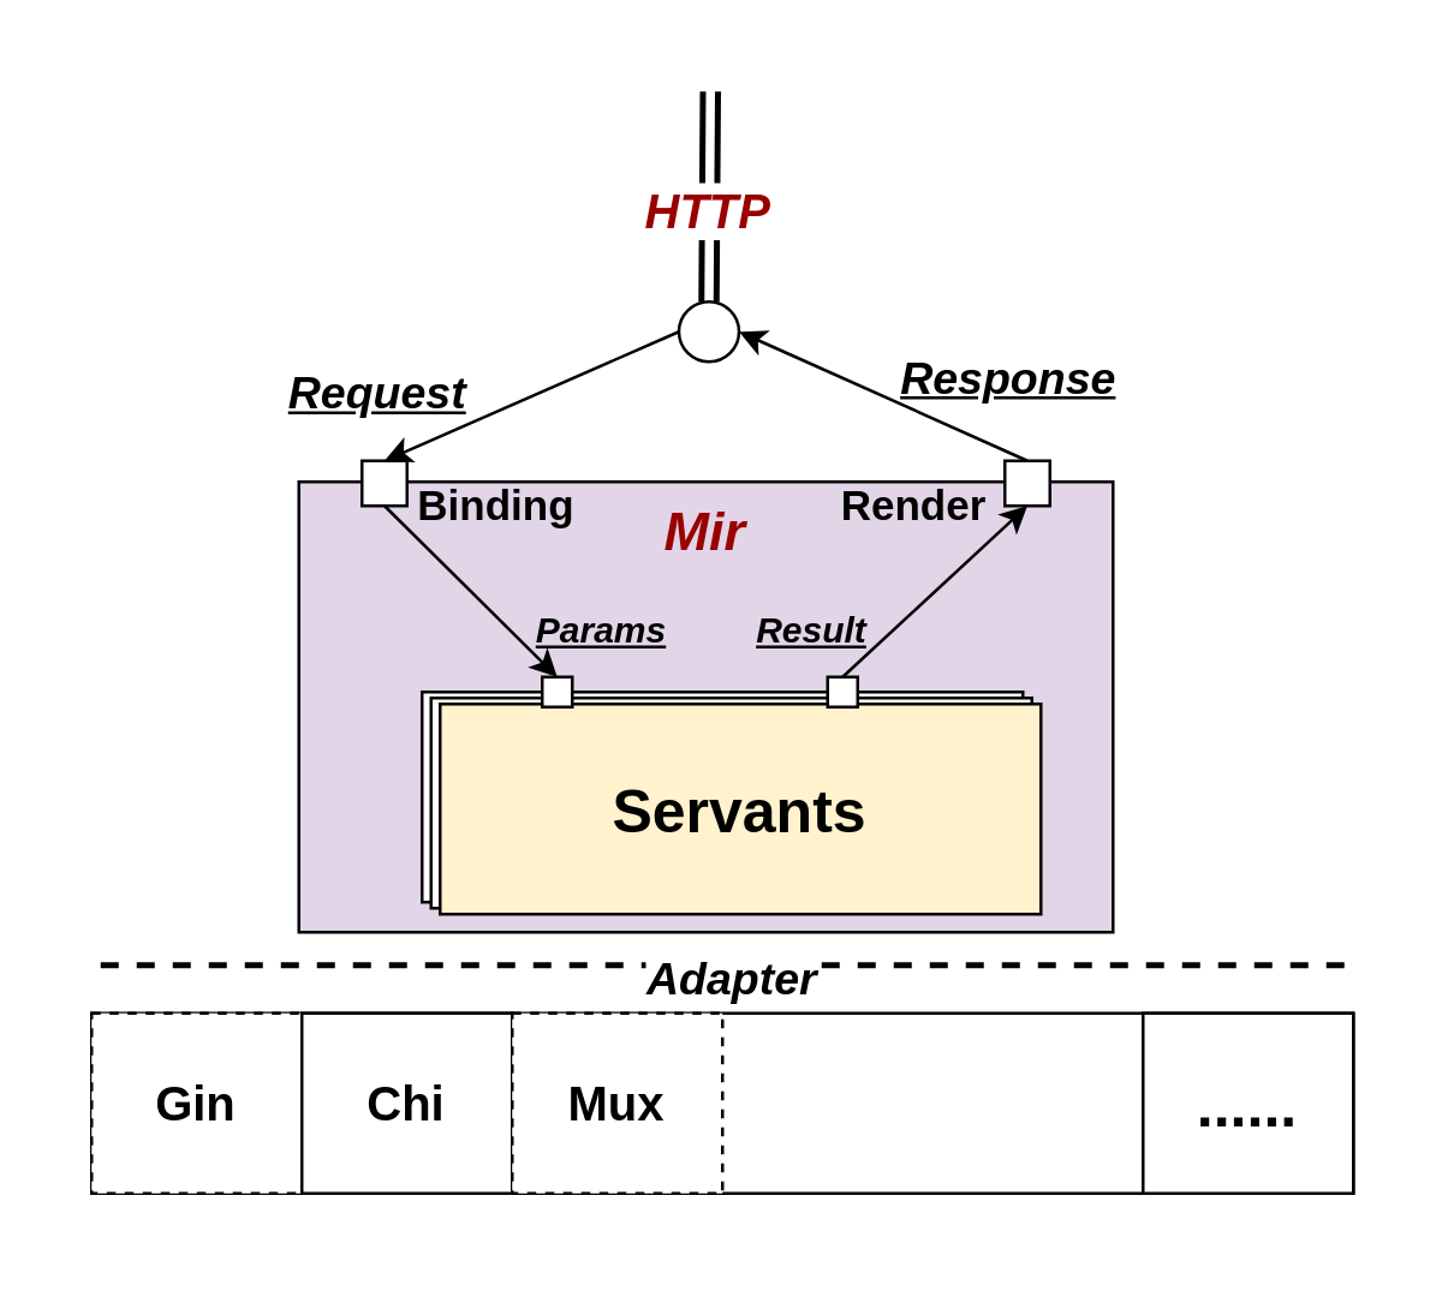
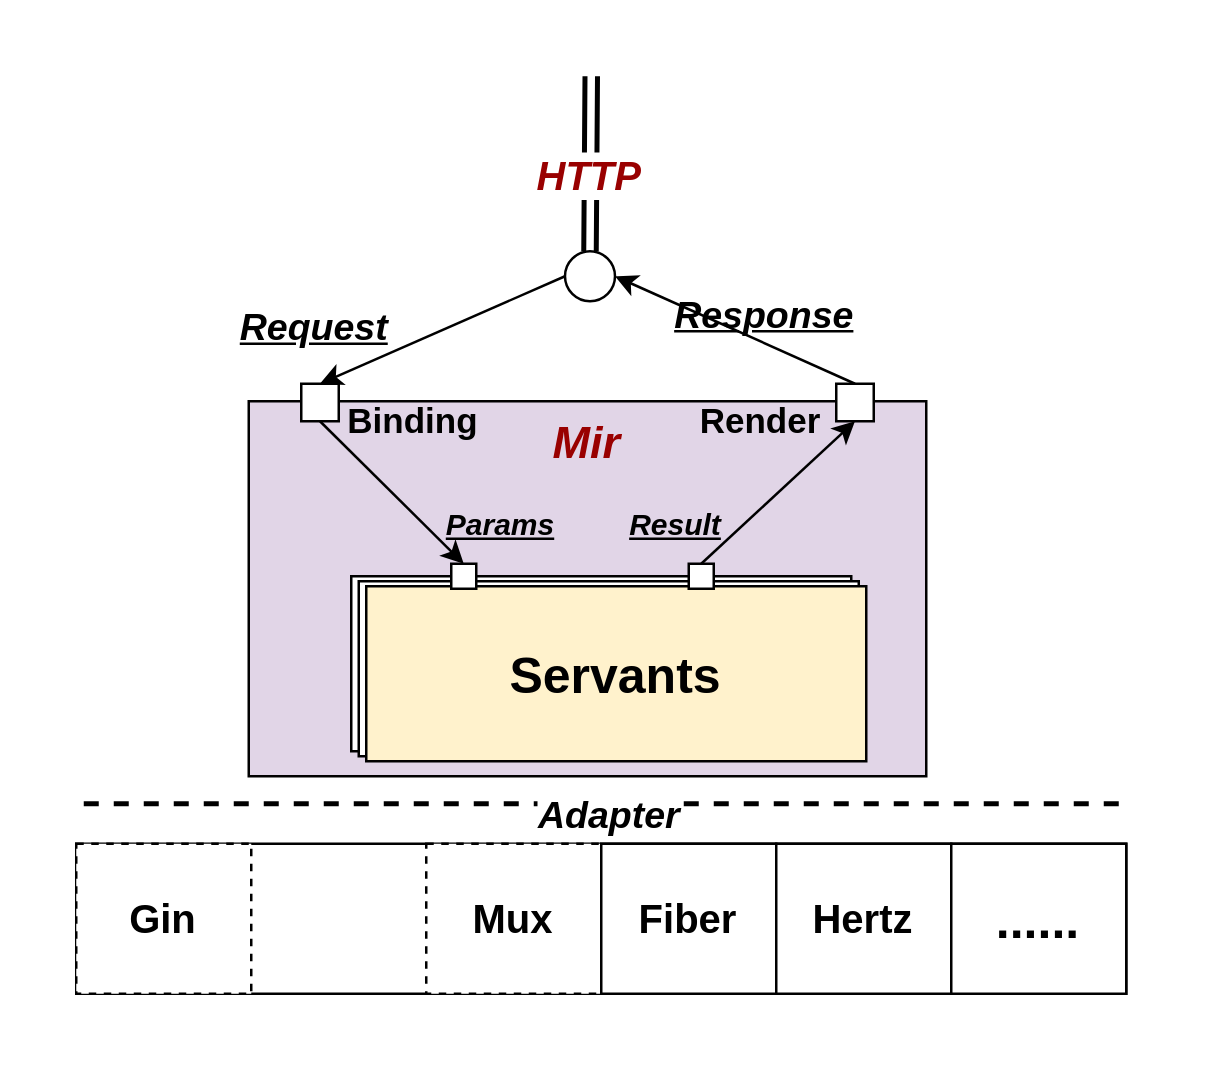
  <mxCell id="0" />
  <mxCell id="1" parent="0" />
  <mxCell id="2" value="" style="rounded=0;whiteSpace=wrap;html=1;dashed=1;strokeColor=none;fontSize=20;fontColor=#000000;fillColor=none;gradientColor=none;" parent="1" vertex="1"><mxGeometry x="20" y="20" width="440" height="390" as="geometry" /></mxCell>
  <mxCell id="3" value="Mir" style="rounded=0;whiteSpace=wrap;html=1;fontStyle=3;verticalAlign=top;fontSize=18;fontColor=#990000;fillColor=#e1d5e7;" parent="1" vertex="1"><mxGeometry x="99" y="160" width="271" height="150" as="geometry" /></mxCell>
  <mxCell id="4" value="" style="whiteSpace=wrap;html=1;aspect=fixed;" parent="1" vertex="1"><mxGeometry x="120" y="153" width="15" height="15" as="geometry" /></mxCell>
  <mxCell id="5" value="" style="whiteSpace=wrap;html=1;aspect=fixed;" parent="1" vertex="1"><mxGeometry x="334" y="153" width="15" height="15" as="geometry" /></mxCell>
  <mxCell id="6" value="Servant" style="rounded=0;whiteSpace=wrap;html=1;fontStyle=1;fontSize=20;fontColor=#000000;" parent="1" vertex="1"><mxGeometry x="140" y="230" width="200" height="70" as="geometry" /></mxCell>
  <mxCell id="7" value="" style="endArrow=classic;html=1;rounded=0;entryX=0.5;entryY=0;entryDx=0;entryDy=0;exitX=0;exitY=0.5;exitDx=0;exitDy=0;" parent="1" source="17" target="4" edge="1"><mxGeometry width="50" height="50" relative="1" as="geometry"><mxPoint x="220" y="90" as="sourcePoint" /><mxPoint x="120" y="90" as="targetPoint" /></mxGeometry></mxCell>
  <mxCell id="8" value="" style="endArrow=classic;html=1;rounded=0;exitX=0.5;exitY=0;exitDx=0;exitDy=0;entryX=1;entryY=0.5;entryDx=0;entryDy=0;" parent="1" source="5" target="17" edge="1"><mxGeometry width="50" height="50" relative="1" as="geometry"><mxPoint x="310" y="330" as="sourcePoint" /><mxPoint x="260" y="90" as="targetPoint" /></mxGeometry></mxCell>
  <mxCell id="9" value="" style="endArrow=classic;html=1;rounded=0;exitX=0.5;exitY=1;exitDx=0;exitDy=0;entryX=0.5;entryY=0;entryDx=0;entryDy=0;" parent="1" source="4" edge="1"><mxGeometry width="50" height="50" relative="1" as="geometry"><mxPoint x="310" y="330" as="sourcePoint" /><mxPoint x="185" y="225" as="targetPoint" /></mxGeometry></mxCell>
  <mxCell id="10" value="" style="endArrow=classic;html=1;rounded=0;exitX=0.5;exitY=0;exitDx=0;exitDy=0;entryX=0.5;entryY=1;entryDx=0;entryDy=0;" parent="1" target="5" edge="1"><mxGeometry width="50" height="50" relative="1" as="geometry"><mxPoint x="280" y="225" as="sourcePoint" /><mxPoint x="360" y="280" as="targetPoint" /></mxGeometry></mxCell>
  <mxCell id="11" value="Binding" style="text;html=1;strokeColor=none;fillColor=none;align=center;verticalAlign=middle;whiteSpace=wrap;rounded=0;fontStyle=1;fontSize=14;" parent="1" vertex="1"><mxGeometry x="135" y="153" width="60" height="30" as="geometry" /></mxCell>
  <mxCell id="12" value="Render" style="text;html=1;strokeColor=none;fillColor=none;align=center;verticalAlign=middle;whiteSpace=wrap;rounded=0;fontStyle=1;fontSize=14;" parent="1" vertex="1"><mxGeometry x="274" y="153" width="60" height="30" as="geometry" /></mxCell>
  <mxCell id="13" value="Params" style="text;html=1;strokeColor=none;fillColor=none;align=center;verticalAlign=middle;whiteSpace=wrap;rounded=0;fontStyle=7" parent="1" vertex="1"><mxGeometry x="170" y="195" width="60" height="30" as="geometry" /></mxCell>
  <mxCell id="14" value="Result" style="text;html=1;strokeColor=none;fillColor=none;align=center;verticalAlign=middle;whiteSpace=wrap;rounded=0;fontStyle=7" parent="1" vertex="1"><mxGeometry x="240" y="195" width="60" height="30" as="geometry" /></mxCell>
  <mxCell id="15" value="Request" style="text;html=1;align=center;verticalAlign=middle;resizable=0;points=[];autosize=1;strokeColor=none;fillColor=none;fontStyle=7;fontSize=15;" parent="1" vertex="1"><mxGeometry x="85" y="115" width="80" height="30" as="geometry" /></mxCell>
- <mxCell id="16" value="Response" style="text;html=1;align=center;verticalAlign=middle;resizable=0;points=[];autosize=1;strokeColor=none;fillColor=none;fontStyle=7;fontSize=15;" parent="1" vertex="1"><mxGeometry x="285" y="110" width="100" height="30" as="geometry" /></mxCell>
+ <mxCell id="16" value="Response" style="text;html=1;align=center;verticalAlign=middle;resizable=0;points=[];autosize=1;strokeColor=none;fillColor=none;fontStyle=7;fontSize=15;" parent="1" vertex="1"><mxGeometry x="255" y="110" width="100" height="30" as="geometry" /></mxCell>
  <mxCell id="17" value="" style="ellipse;whiteSpace=wrap;html=1;aspect=fixed;fontSize=15;" parent="1" vertex="1"><mxGeometry x="225.5" y="100" width="20" height="20" as="geometry" /></mxCell>
  <mxCell id="18" value="" style="endArrow=none;html=1;rounded=0;fontSize=15;exitX=0.5;exitY=0;exitDx=0;exitDy=0;strokeWidth=2;shape=link;" parent="1" source="17" edge="1"><mxGeometry width="50" height="50" relative="1" as="geometry"><mxPoint x="310" y="390" as="sourcePoint" /><mxPoint x="236" y="30" as="targetPoint" /></mxGeometry></mxCell>
  <mxCell id="19" value="HTTP" style="edgeLabel;html=1;align=center;verticalAlign=middle;resizable=0;points=[];fontSize=16;fontStyle=3;fontColor=#990000;" parent="18" vertex="1" connectable="0"><mxGeometry x="0.161" y="-2" relative="1" as="geometry"><mxPoint x="-3" y="10" as="offset" /></mxGeometry></mxCell>
  <mxCell id="20" value="" style="rounded=0;whiteSpace=wrap;html=1;fontSize=18;fontColor=#000000;fillColor=none;" parent="1" vertex="1"><mxGeometry x="30" y="337" width="420" height="60" as="geometry" /></mxCell>
  <mxCell id="21" value="Gin" style="rounded=0;whiteSpace=wrap;html=1;strokeColor=default;fontSize=16;fontColor=#000000;fillColor=default;gradientColor=none;fontStyle=1;dashed=1;" parent="1" vertex="1"><mxGeometry x="30" y="337" width="70" height="60" as="geometry" /></mxCell>
- <mxCell id="22" value="Chi" style="rounded=0;whiteSpace=wrap;html=1;strokeColor=default;fontSize=16;fontColor=#000000;fillColor=default;gradientColor=none;fontStyle=1" parent="1" vertex="1"><mxGeometry x="100" y="337" width="70" height="60" as="geometry" /></mxCell>
  <mxCell id="23" value="Mux" style="rounded=0;whiteSpace=wrap;html=1;strokeColor=default;fontSize=16;fontColor=#000000;fillColor=default;gradientColor=none;fontStyle=1;dashed=1;" parent="1" vertex="1"><mxGeometry x="170" y="337" width="70" height="60" as="geometry" /></mxCell>
+ <mxCell id="24" value="Fiber" style="rounded=0;whiteSpace=wrap;html=1;strokeColor=default;fontSize=16;fontColor=#000000;fillColor=default;gradientColor=none;fontStyle=1" parent="1" vertex="1"><mxGeometry x="240" y="337" width="70" height="60" as="geometry" /></mxCell>
+ <mxCell id="25" value="Hertz" style="rounded=0;whiteSpace=wrap;html=1;strokeColor=default;fontSize=16;fontColor=#000000;fillColor=default;gradientColor=none;fontStyle=1" parent="1" vertex="1"><mxGeometry x="310" y="337" width="70" height="60" as="geometry" /></mxCell>
  <mxCell id="26" value="......" style="rounded=0;whiteSpace=wrap;html=1;strokeColor=default;fontSize=20;fontColor=#000000;fillColor=default;gradientColor=none;fontStyle=1;verticalAlign=middle;horizontal=1;" parent="1" vertex="1"><mxGeometry x="380" y="337" width="70" height="60" as="geometry" /></mxCell>
  <mxCell id="27" value="&lt;b&gt;&lt;font style=&quot;font-size: 15px;&quot;&gt;Adapter&lt;/font&gt;&lt;/b&gt;" style="line;strokeWidth=2;html=1;strokeColor=default;fontSize=18;fontColor=#000000;fillColor=default;gradientColor=none;dashed=1;verticalAlign=middle;fontStyle=2;align=center;horizontal=1;labelPosition=center;verticalLabelPosition=middle;" parent="1" vertex="1"><mxGeometry x="33" y="316" width="420" height="10" as="geometry" /></mxCell>
  <mxCell id="28" value="Servant" style="rounded=0;whiteSpace=wrap;html=1;fontStyle=1;fontSize=20;fontColor=#000000;" vertex="1" parent="1"><mxGeometry x="143" y="232" width="200" height="70" as="geometry" /></mxCell>
  <mxCell id="29" value="Servants" style="rounded=0;whiteSpace=wrap;html=1;fontStyle=1;fontSize=20;fontColor=#000000;fillColor=#fff2cc;" vertex="1" parent="1"><mxGeometry x="146" y="234" width="200" height="70" as="geometry" /></mxCell>
  <mxCell id="30" value="" style="whiteSpace=wrap;html=1;aspect=fixed;" vertex="1" parent="1"><mxGeometry x="180" y="225" width="10" height="10" as="geometry" /></mxCell>
  <mxCell id="31" value="" style="whiteSpace=wrap;html=1;aspect=fixed;" vertex="1" parent="1"><mxGeometry x="275" y="225" width="10" height="10" as="geometry" /></mxCell>
